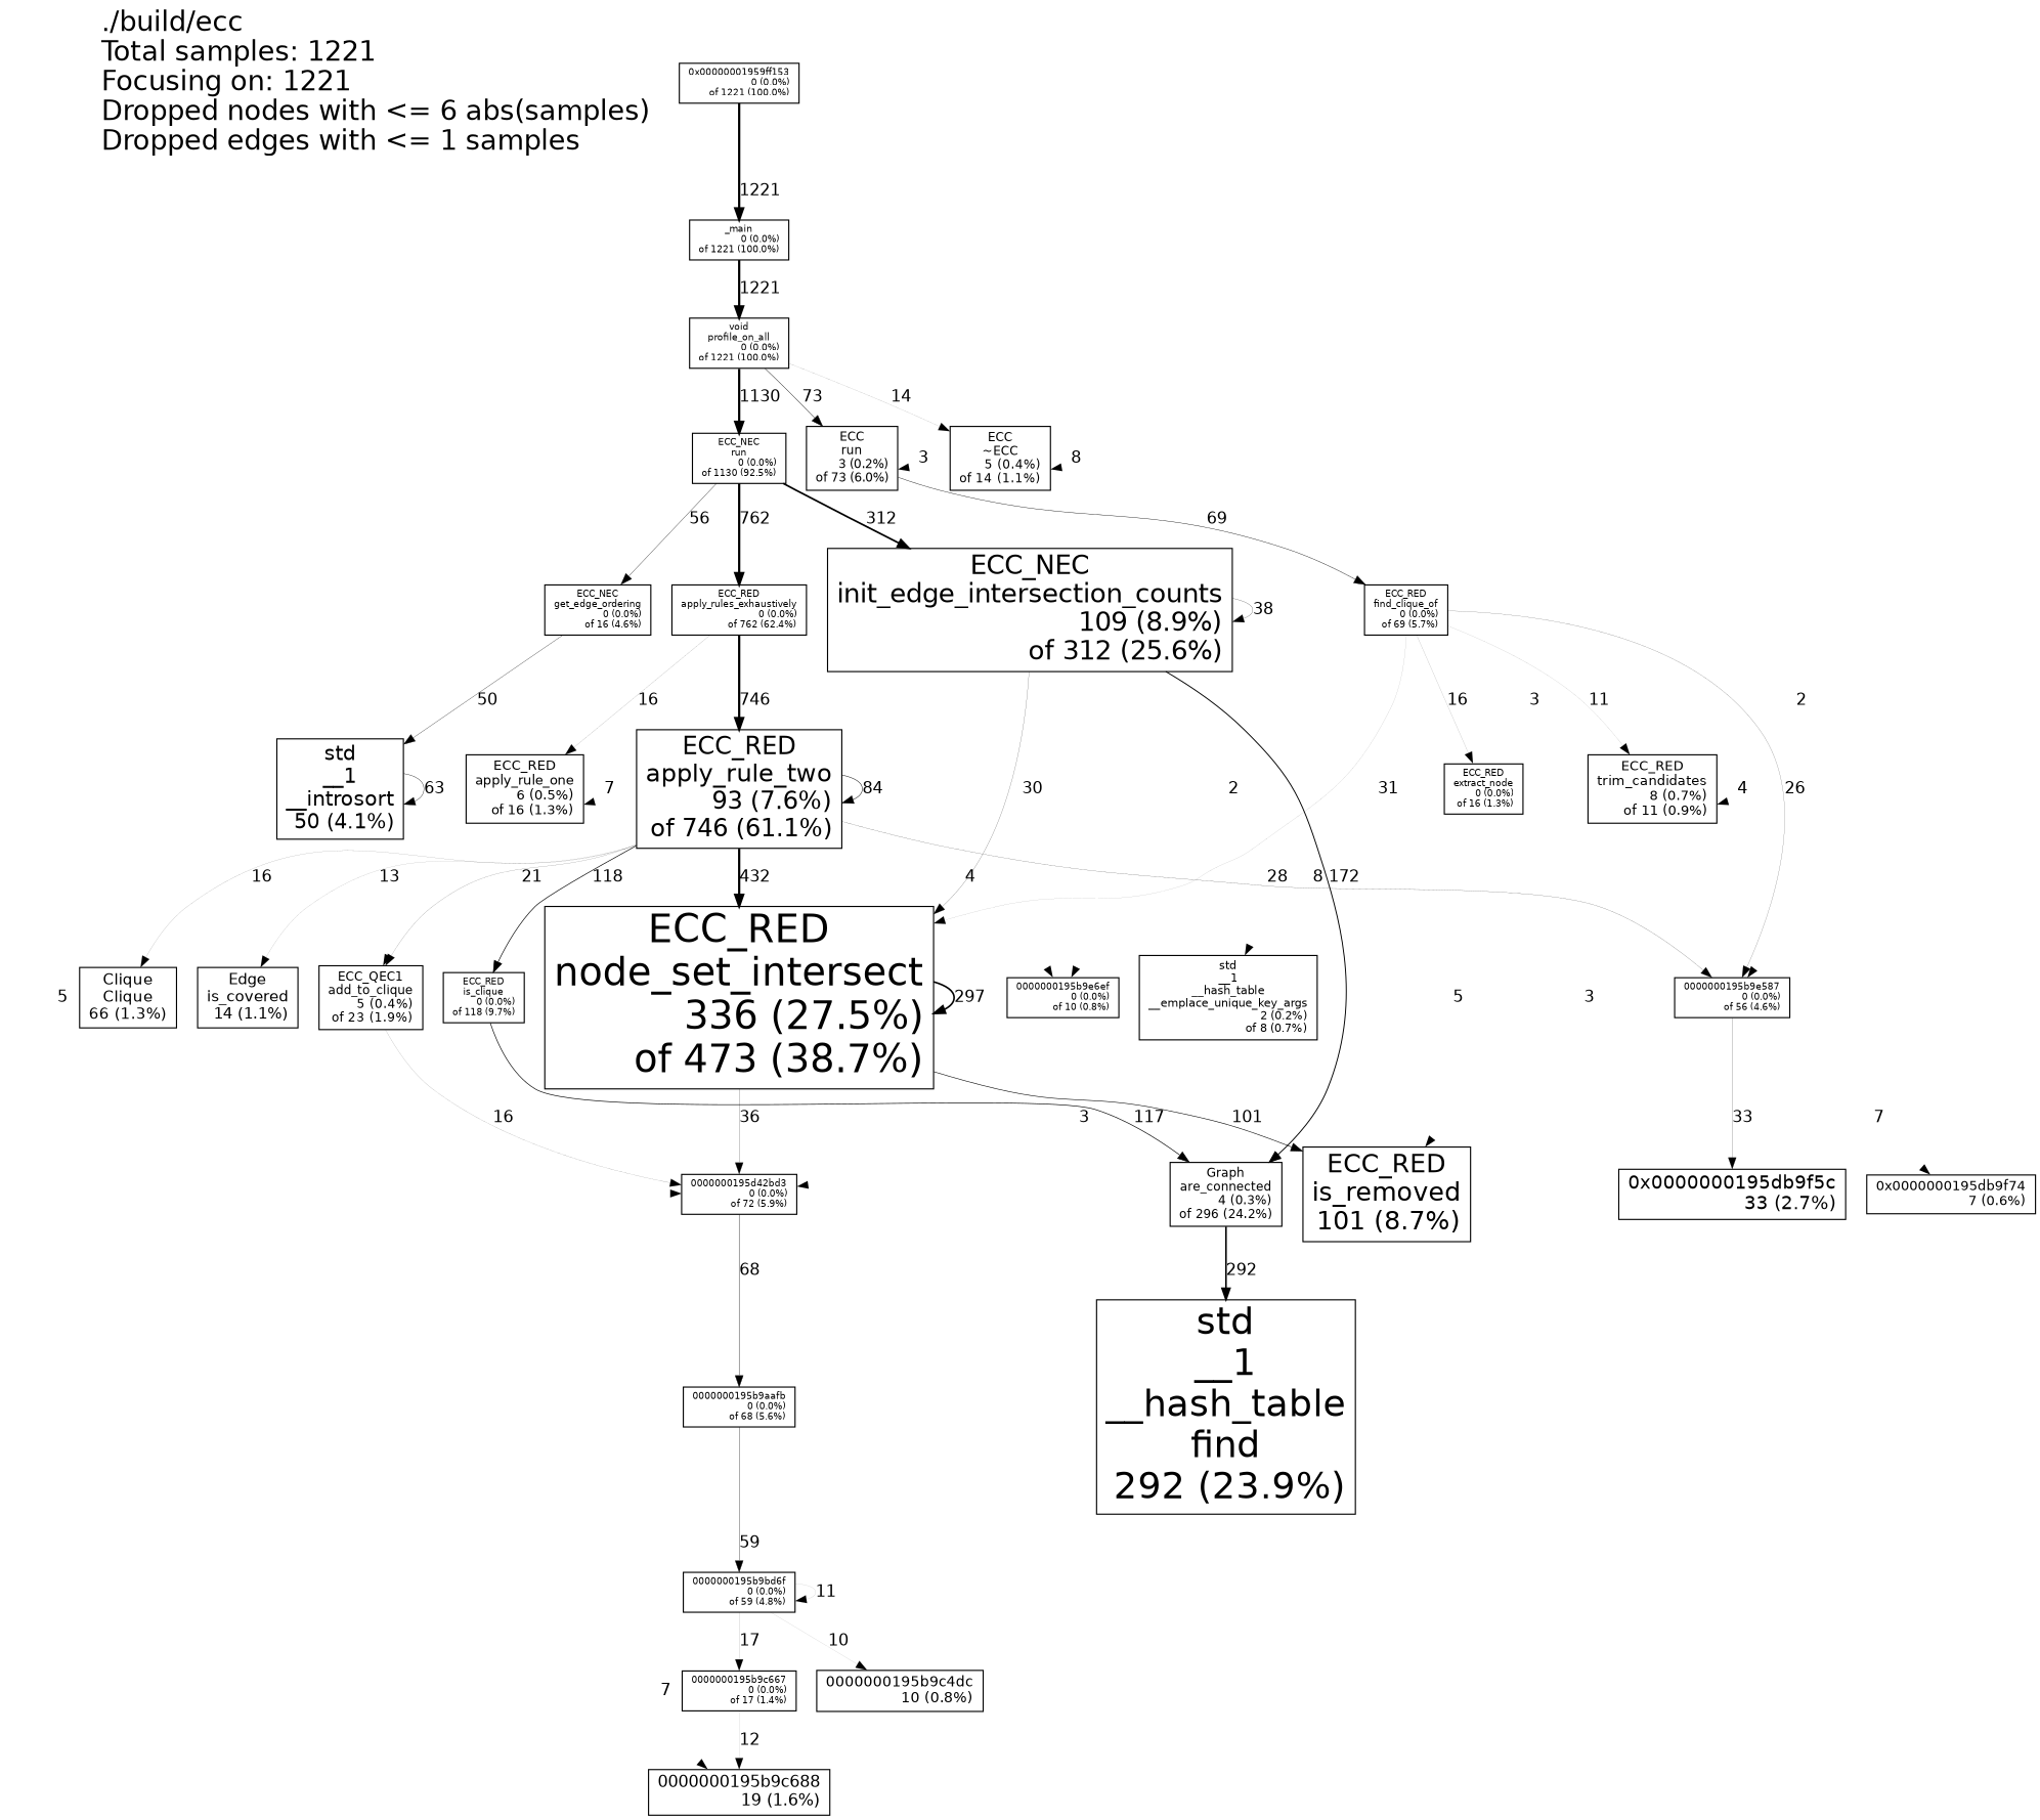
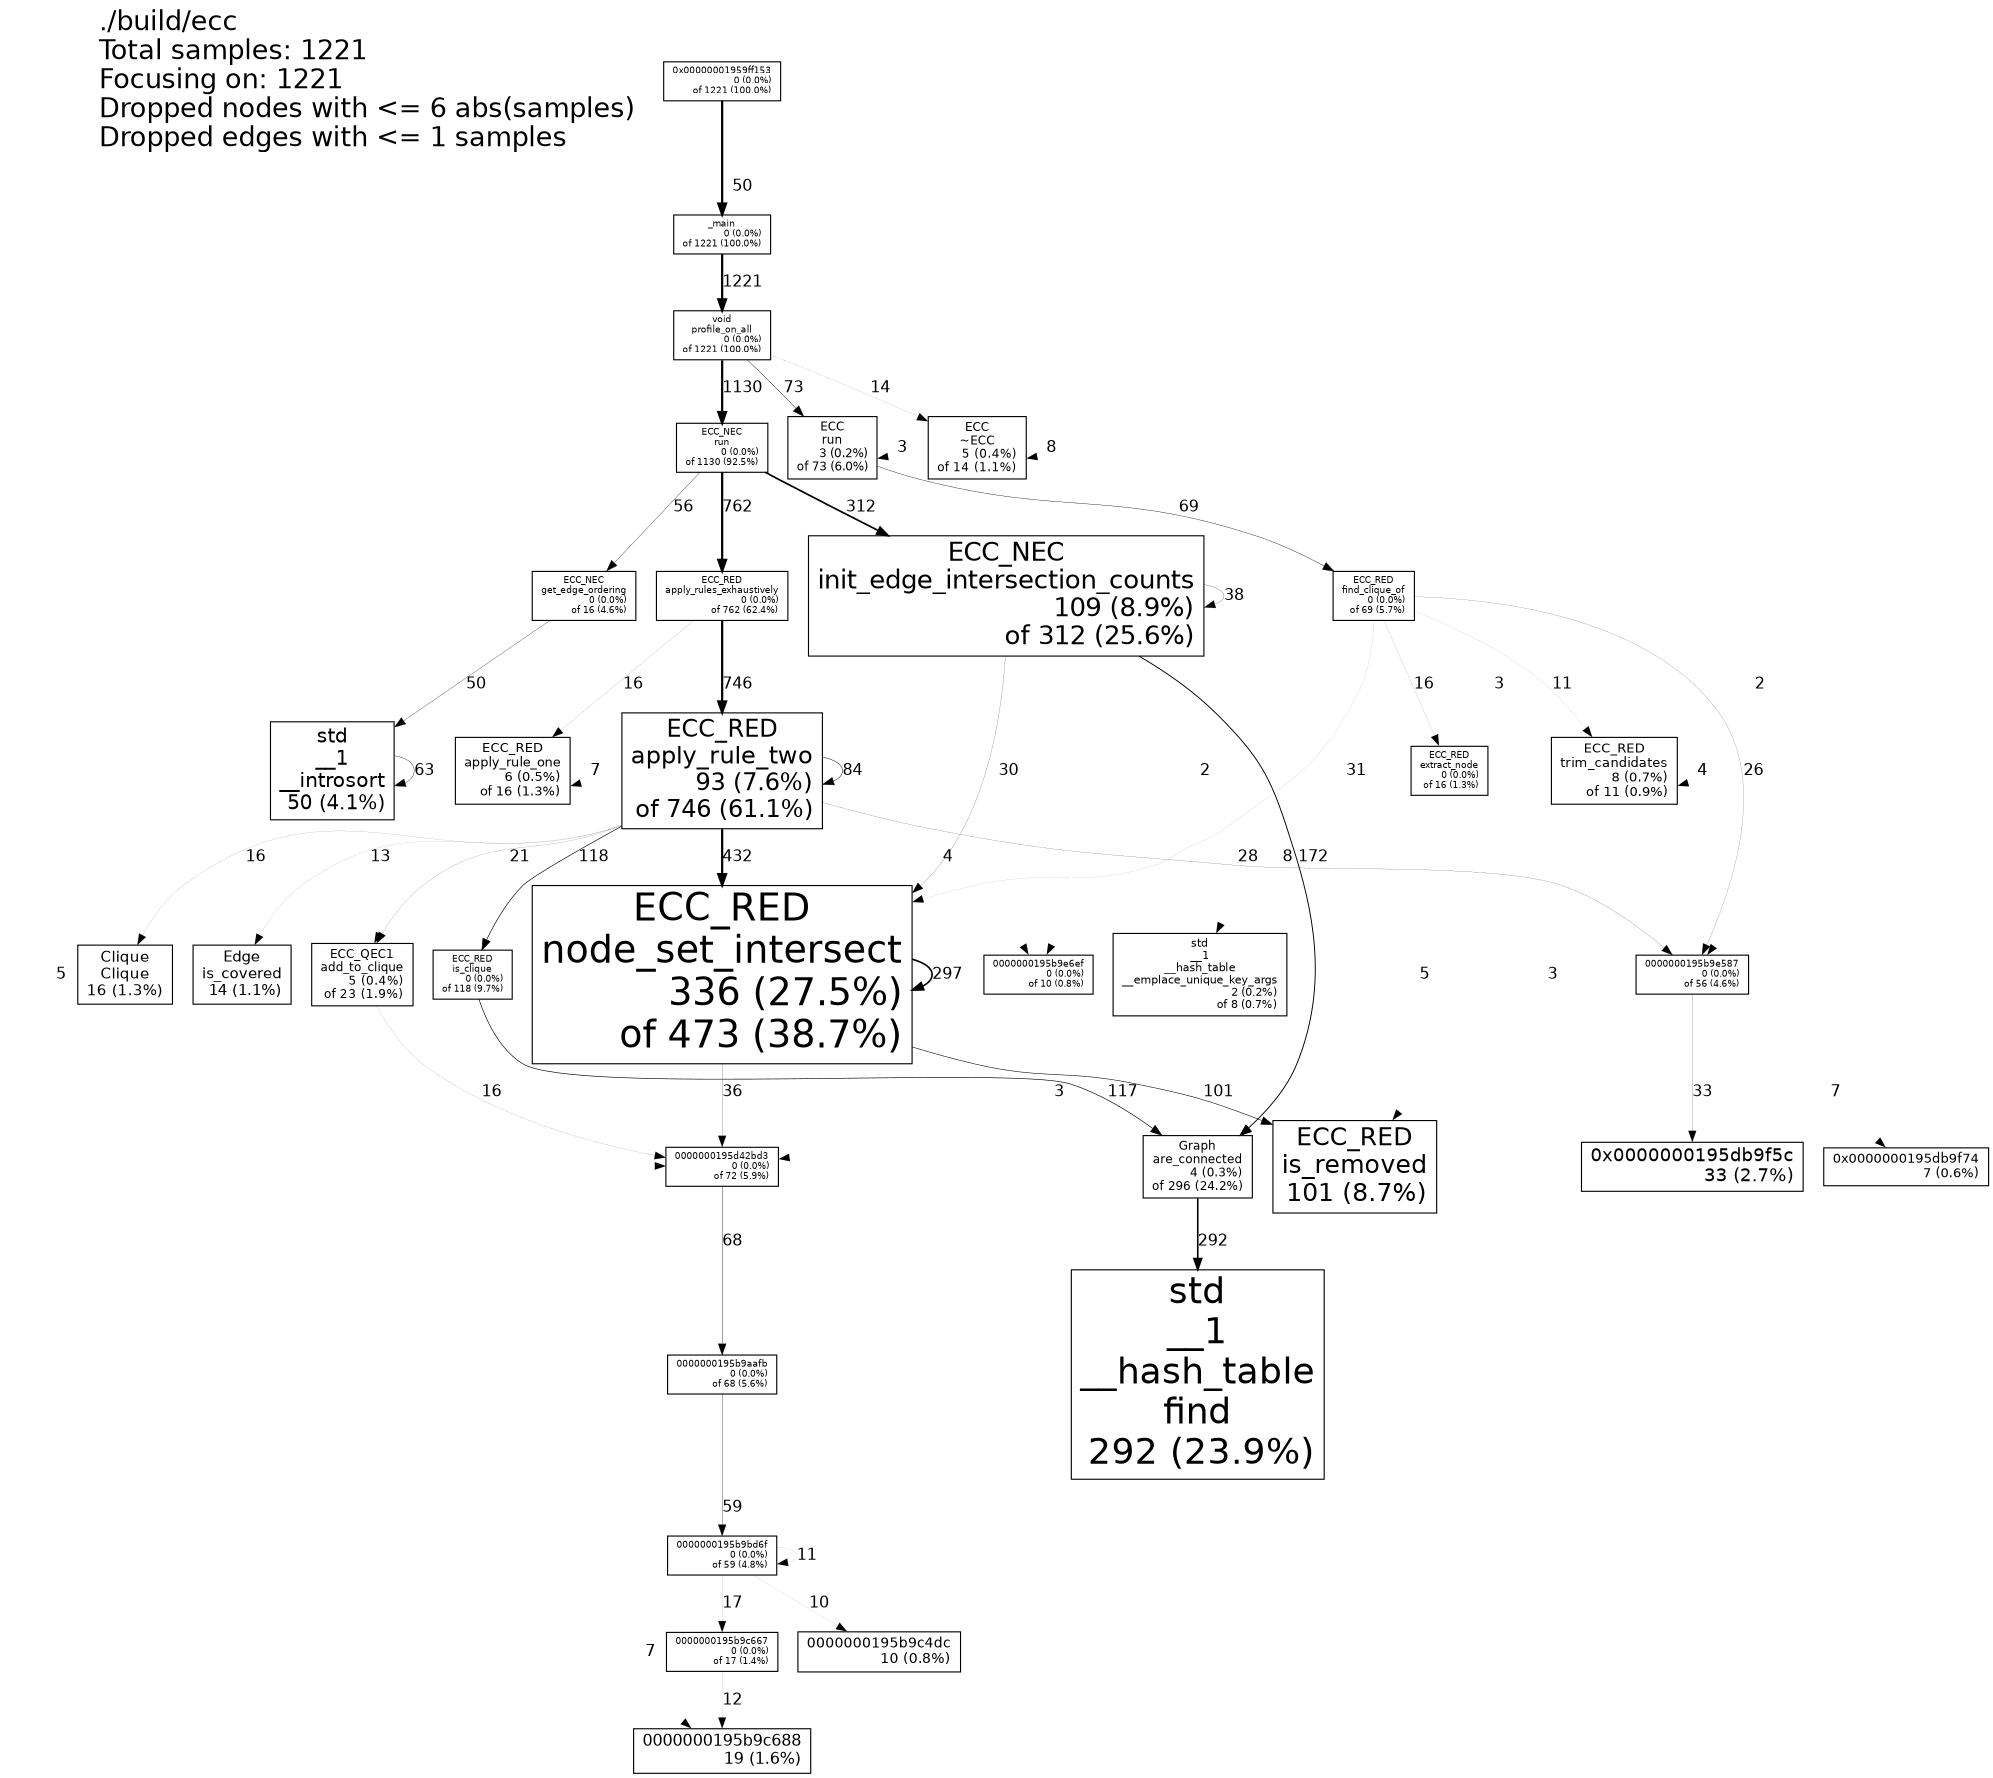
  digraph {
    fontname="DejaVu Sans"
    node [fontname="DejaVu Sans" fontsize=8.0 shape=box]
    edge [fontname="DejaVu Sans" style="setlinewidth(2.000000)" weight=6]
    n1 [fontsize=24 height=0.25 label="./build/ecc\lTotal samples: 1221\lFocusing on: 1221\lDropped nodes with <= 6 abs(samples)\lDropped edges with <= 1 samples\l" shape=plaintext width=0.375]
    n2 [height=0.25 label="0x00000001959ff153\n0 (0.0%)\rof 1221 (100.0%)\r" width=0.375]
    n3 [height=0.25 label="_main\n0 (0.0%)\rof 1221 (100.0%)\r" width=0.375]
    n4 [height=0.25 label="void\nprofile_on_all\n0 (0.0%)\rof 1221 (100.0%)\r" width=0.375]
    n5 [height=0.25 label="ECC_NEC\nrun\n0 (0.0%)\rof 1130 (92.5%)\r" width=0.375]
    n6 [fontsize=10.5 height=0.25 label="ECC\nrun\n3 (0.2%)\rof 73 (6.0%)\r" width=0.375]
    n7 [fontsize=11.2 height=0.25 label="ECC\n~ECC\n5 (0.4%)\rof 14 (1.1%)\r" width=0.375]
    n8 [height=0.25 label="ECC_RED\napply_rules_exhaustively\n0 (0.0%)\rof 762 (62.4%)\r" width=0.375]
    n9 [fontsize=22.9 height=0.25 label="ECC_NEC\ninit_edge_intersection_counts\n109 (8.9%)\rof 312 (25.6%)\r" width=0.375]
    n10 [height=0.25 label="ECC_NEC\nget_edge_ordering\n0 (0.0%)\rof 16 (4.6%)\r" width=0.375]
    n11 [height=0.25 label="ECC_RED\nfind_clique_of\n0 (0.0%)\rof 69 (5.7%)\r" width=0.375]
    n12 [height=0.25 label="0000000195b9e587\n0 (0.0%)\rof 56 (4.6%)\r" width=0.375]
    n13 [height=0.25 label="0000000195b9e6ef\n0 (0.0%)\rof 10 (0.8%)\r" width=0.375]
    n14 [fontsize=21.8 height=0.25 label="ECC_RED\napply_rule_two\n93 (7.6%)\rof 746 (61.1%)\r" width=0.375]
    n15 [fontsize=11.5 height=0.25 label="ECC_RED\napply_rule_one\n6 (0.5%)\rof 16 (1.3%)\r" width=0.375]
    n16 [fontsize=34.2 height=0.25 label="ECC_RED\nnode_set_intersect\n336 (27.5%)\rof 473 (38.7%)\r" width=0.375]
    n17 [fontsize=10.9 height=0.25 label="Graph\nare_connected\n4 (0.3%)\rof 296 (24.2%)\r" width=0.375]
    n18 [fontsize=18.1 height=0.25 label="std\n__1\n__introsort\n50 (4.1%)\r" width=0.375]
    n19 [height=0.25 label="ECC_RED\nis_clique\n0 (0.0%)\rof 118 (9.7%)\r" width=0.375]
    n20 [fontsize=11.2 height=0.25 label="ECC_QEC1\nadd_to_clique\n5 (0.4%)\rof 23 (1.9%)\r" width=0.375]
-   n21 [fontsize=13.7 height=0.25 label="Clique\nClique\n66 (1.3%)\r" width=0.375]
+   n21 [fontsize=13.7 height=0.25 label="Clique\nClique\n16 (1.3%)\r" width=0.375]
    n22 [fontsize=13.4 height=0.25 label="Edge\nis_covered\n14 (1.1%)\r" width=0.375]
    n23 [height=0.25 label="0000000195d42bd3\n0 (0.0%)\rof 72 (5.9%)\r" width=0.375]
    n24 [fontsize=22.7 height=0.25 label="ECC_RED\nis_removed\n101 (8.7%)\r" width=0.375]
    n25 [height=0.25 label="0000000195b9aafb\n0 (0.0%)\rof 68 (5.6%)\r" width=0.375]
    n26 [fontsize=16.2 height=0.25 label="0x0000000195db9f5c\n33 (2.7%)\r" width=0.375]
    n27 [fontsize=11.8 height=0.25 label="0x0000000195db9f74\n7 (0.6%)\r" width=0.375]
    n28 [fontsize=32.5 height=0.25 label="std\n__1\n__hash_table\nfind\n292 (23.9%)\r" width=0.375]
    n29 [height=0.25 label="ECC_RED\nextract_node\n0 (0.0%)\rof 16 (1.3%)\r" width=0.375]
    n30 [fontsize=12.0 height=0.25 label="ECC_RED\ntrim_candidates\n8 (0.7%)\rof 11 (0.9%)\r" width=0.375]
    n31 [height=0.25 label="0000000195b9bd6f\n0 (0.0%)\rof 59 (4.8%)\r" width=0.375]
    n32 [fontsize=10.0 height=0.25 label="std\n__1\n__hash_table\n__emplace_unique_key_args\n2 (0.2%)\rof 8 (0.7%)\r" width=0.375]
    n33 [fontsize=14.2 height=0.25 label="0000000195b9c688\n19 (1.6%)\r" width=0.375]
    n34 [height=0.25 label="0000000195b9c667\n0 (0.0%)\rof 17 (1.4%)\r" width=0.375]
    n35 [fontsize=12.5 height=0.25 label="0000000195b9c4dc\n10 (0.8%)\r" width=0.375]
-   n2 -> n3 [label=1221 weight=144]
+   n2 -> n3 [label=50 weight=144]
    n3 -> n4 [label=1221 weight=144]
    n4 -> n5 [label=1130 weight=137]
    n4 -> n6 [label=73 style="setlinewidth(0.358722)" weight=20]
    n4 -> n7 [label=14 style="setlinewidth(0.068796)"]
    n5 -> n8 [label=762 weight=104]
    n5 -> n9 [label=312 style="setlinewidth(1.533170)" weight=55]
    n5 -> n10 [label=56 style="setlinewidth(0.275184)" weight=16]
    n6 -> n6 [label=3 style="setlinewidth(0.014742)" weight=2]
    n6 -> n11 [label=69 style="setlinewidth(0.339066)" weight=19]
    n7 -> n7 [label=8 style="setlinewidth(0.039312)" weight=4]
    n7 -> n12 [label=2 style="setlinewidth(0.009828)" weight=1]
    n7 -> n13 [label=3 style="setlinewidth(0.014742)" weight=2]
    n8 -> n14 [label=746 weight=102]
    n8 -> n15 [label=16 style="setlinewidth(0.078624)"]
    n9 -> n9 [label=38 style="setlinewidth(0.186732)" weight=12]
    n9 -> n16 [label=30 style="setlinewidth(0.147420)" weight=10]
    n9 -> n17 [label=172 style="setlinewidth(0.845209)" weight=36]
    n10 -> n18 [label=50 style="setlinewidth(0.245700)" weight=15]
    n11 -> n12 [label=26 style="setlinewidth(0.127764)" weight=9]
    n11 -> n16 [label=31 style="setlinewidth(0.054054)" weight=5]
    n11 -> n20 [label=2 style="setlinewidth(0.009828)" weight=1]
    n11 -> n29 [label=16 style="setlinewidth(0.078624)"]
    n11 -> n30 [label=11 style="setlinewidth(0.054054)" weight=5]
    n12 -> n26 [label=33 style="setlinewidth(0.162162)" weight=11]
    n12 -> n27 [label=7 style="setlinewidth(0.034398)" weight=3]
    n14 -> n12 [label=28 style="setlinewidth(0.137592)" weight=10]
    n14 -> n13 [label=4 style="setlinewidth(0.019656)" weight=2]
    n14 -> n14 [label=84 style="setlinewidth(0.412776)" weight=22]
    n14 -> n16 [label=432 weight=69]
    n14 -> n19 [label=118 style="setlinewidth(0.579853)" weight=28]
    n14 -> n20 [label=21 style="setlinewidth(0.103194)" weight=8]
    n14 -> n21 [label=16 style="setlinewidth(0.078624)"]
    n14 -> n22 [label=13 style="setlinewidth(0.063882)"]
    n15 -> n15 [label=7 style="setlinewidth(0.034398)" weight=3]
    n15 -> n23 [label=5 style="setlinewidth(0.024570)" weight=3]
    n16 -> n16 [label=297 style="setlinewidth(1.459459)" weight=53]
    n16 -> n23 [label=36 style="setlinewidth(0.176904)" weight=12]
    n16 -> n24 [label=101 style="setlinewidth(0.496314)" weight=25]
    n17 -> n28 [label=292 style="setlinewidth(1.434889)" weight=53]
    n18 -> n18 [label=63 style="setlinewidth(0.309582)" weight=18]
    n19 -> n17 [label=117 style="setlinewidth(0.574939)" weight=28]
    n20 -> n23 [label=16 style="setlinewidth(0.078624)"]
    n23 -> n25 [label=68 style="setlinewidth(0.334152)" weight=19]
    n25 -> n31 [label=59 style="setlinewidth(0.289926)" weight=17]
    n29 -> n17 [label=5 style="setlinewidth(0.024570)" weight=3]
    n29 -> n32 [label=8 style="setlinewidth(0.039312)" weight=4]
    n30 -> n24 [label=3 style="setlinewidth(0.014742)" weight=2]
    n30 -> n30 [label=4 style="setlinewidth(0.019656)" weight=2]
    n31 -> n31 [label=11 style="setlinewidth(0.054054)" weight=5]
    n31 -> n33 [label=7 style="setlinewidth(0.034398)" weight=3]
    n31 -> n34 [label=17 style="setlinewidth(0.083538)" weight=7]
    n31 -> n35 [label=10 style="setlinewidth(0.049140)" weight=5]
    n32 -> n23 [label=3 style="setlinewidth(0.014742)" weight=2]
    n34 -> n33 [label=12 style="setlinewidth(0.058968)" weight=5]
  }
